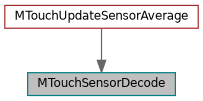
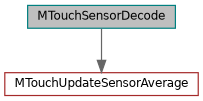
  digraph {
    rankdir=TB
    node [fontname=Helvetica fontsize=10 shape=record style=filled]
    n1 [color=teal fillcolor=grey75 fontcolor=black height=0.2 label=MTouchSensorDecode width=0.4]
    n2 [color=brown fillcolor=white height=0.2 label=MTouchUpdateSensorAverage width=0.4]
-   n2 -> n1 [color=gray40 fontname=Helvetica fontsize=10 labelfontname=Helvetica labelfontsize=10 style=solid arrowhead=normal]
+   n1 -> n2 [color=gray40 fontname=Helvetica fontsize=10 labelfontname=Helvetica labelfontsize=10 style=solid arrowhead=normal]
  }
